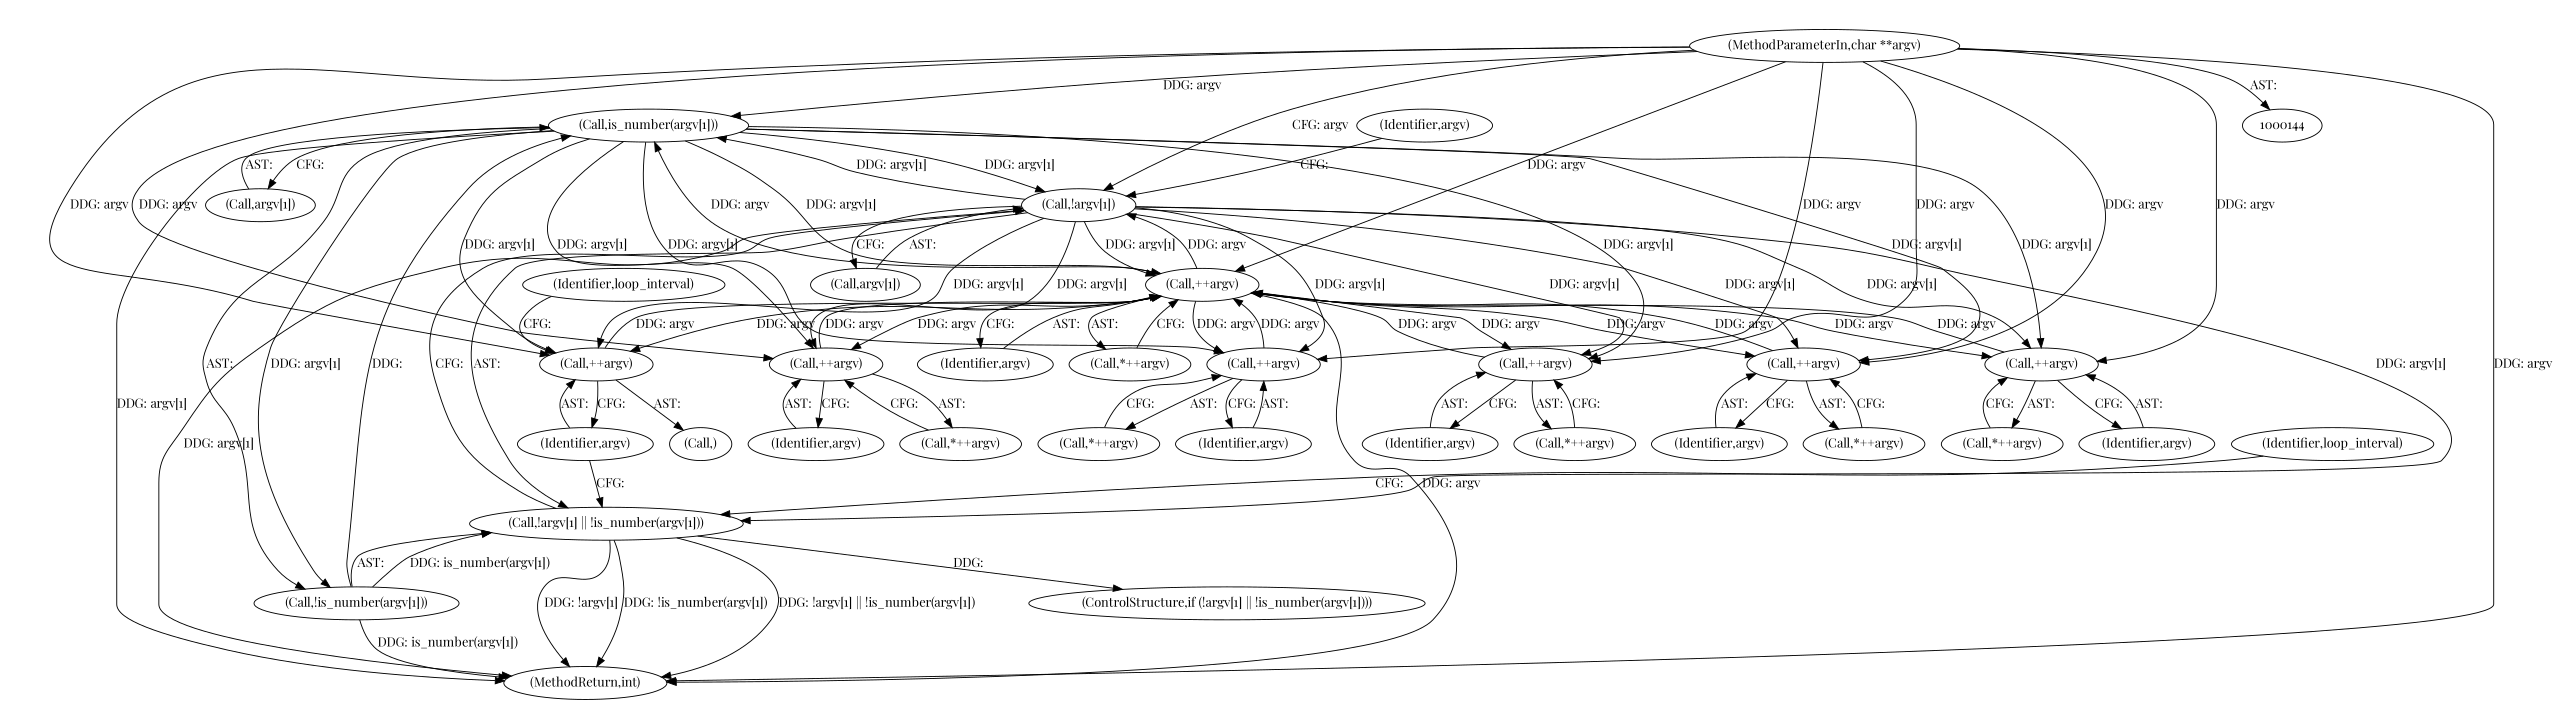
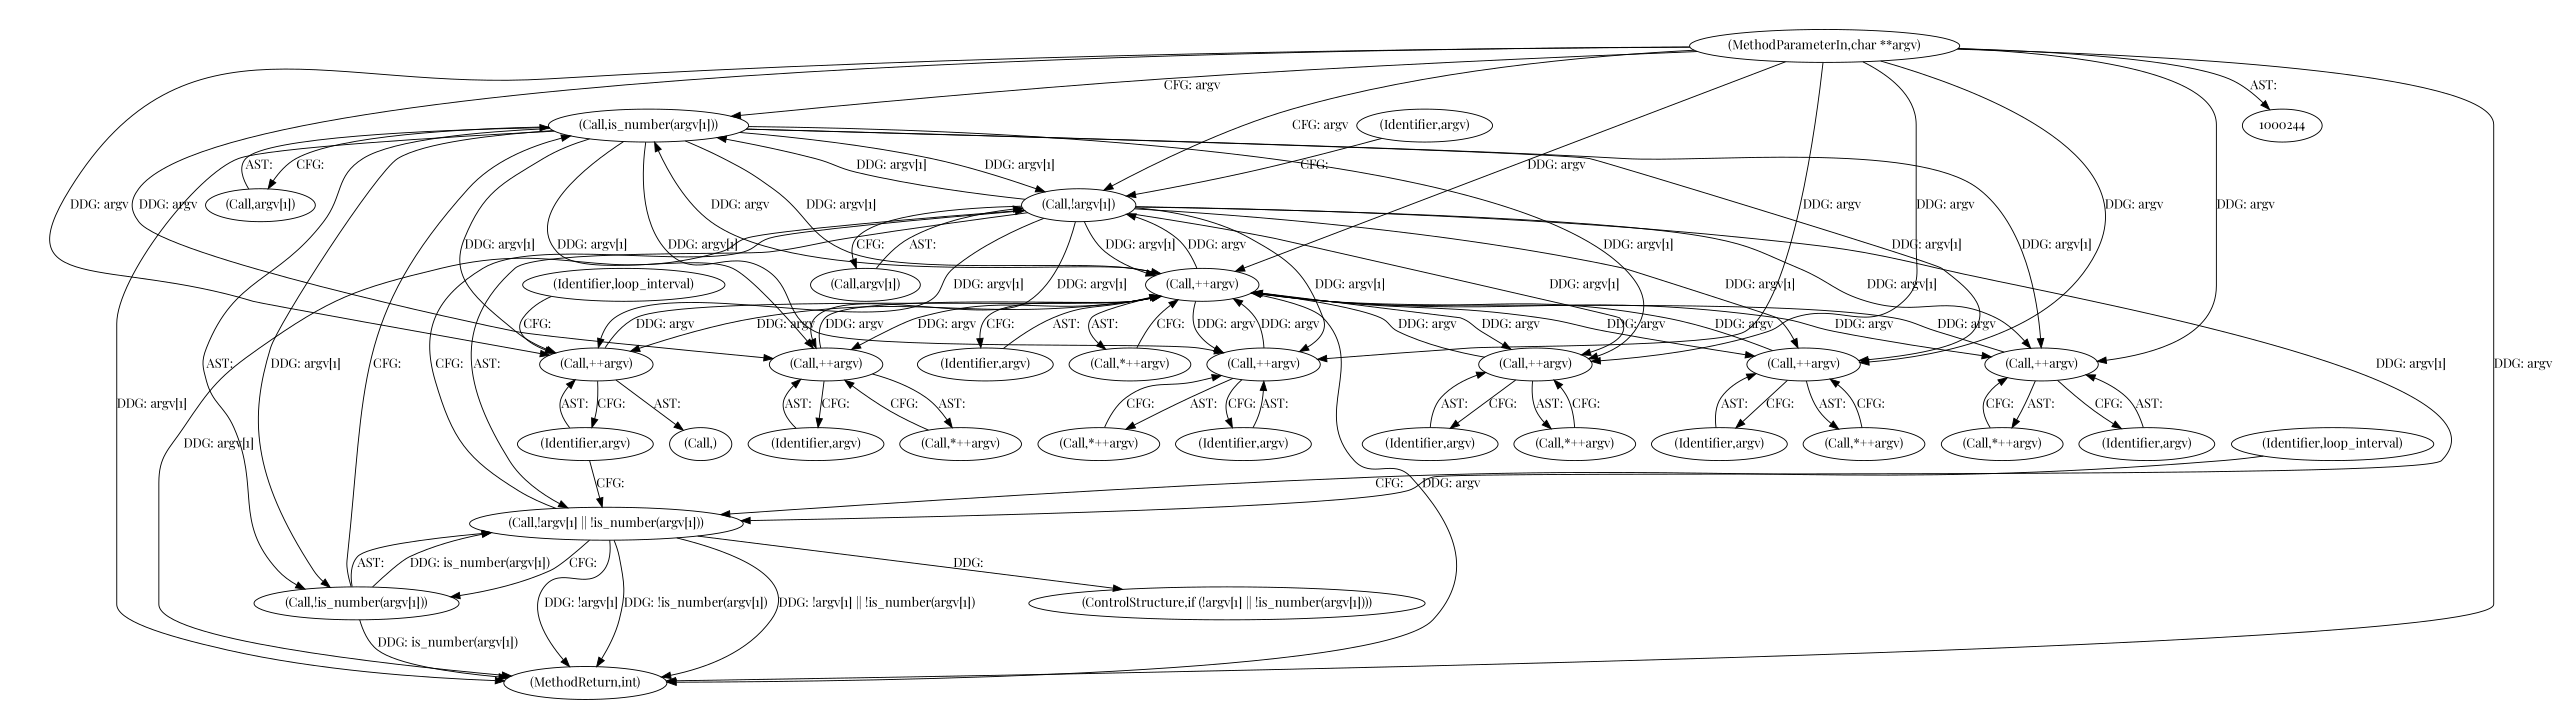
  digraph {
    fontname="Playfair Display"
    node [fontname="Playfair Display"]
    edge [fontname="Playfair Display"]
    n1 [label="(Call,is_number(argv[1]))"]
    n2 [label="(Call,!argv[1])"]
    n3 [label="(Call,++argv)"]
    n4 [label="(Call,++argv)"]
    n5 [label="(Call,++argv)"]
    n6 [label="(Call,++argv)"]
    n7 [label="(Call,++argv)"]
    n8 [label="(Call,++argv)"]
    n9 [label="(Call,++argv)"]
    n10 [label="(Call,!is_number(argv[1]))"]
    n11 [label="(Call,argv[1])"]
    n12 [label="(MethodReturn,int)"]
    n13 [label="(Call,!argv[1] || !is_number(argv[1]))"]
    n14 [label="(Call,argv[1])"]
    n15 [label="(Identifier,argv)"]
    n16 [label="(Call,*++argv)"]
    n17 [label="(Identifier,argv)"]
    n18 [label="(Call,*++argv)"]
    n19 [label="(Call,*++argv)"]
    n20 [label="(Identifier,argv)"]
    n21 [label="(Call,*++argv)"]
    n22 [label="(Identifier,argv)"]
    n23 [label="(Identifier,argv)"]
    n24 [label="(Call,*++argv)"]
    n25 [label="(Identifier,argv)"]
    n26 [label="(Call,)"]
    n27 [label="(Call,*++argv)"]
    n28 [label="(Identifier,argv)"]
    n29 [label="(ControlStructure,if (!argv[1] || !is_number(argv[1])))"]
    n30 [label="(MethodParameterIn,char **argv)"]
-   1000144
+   1000144 [label=1000244]
    n32 [label="(Identifier,loop_interval)"]
    n33 [label="(Identifier,loop_interval)"]
    n34 [label="(Identifier,argv)"]
    n1 -> n2 [label="DDG: argv[1]"]
    n1 -> n3 [label="DDG: argv[1]"]
    n1 -> n4 [label="DDG: argv[1]"]
    n1 -> n5 [label="DDG: argv[1]"]
    n1 -> n6 [label="DDG: argv[1]"]
    n1 -> n7 [label="DDG: argv[1]"]
    n1 -> n8 [label="DDG: argv[1]"]
    n1 -> n9 [label="DDG: argv[1]"]
    n1 -> n10 [label="AST: "]
    n1 -> n10 [label="DDG: argv[1]"]
    n1 -> n11 [label="CFG: "]
    n1 -> n12 [label="DDG: argv[1]"]
    n2 -> n1 [label="DDG: argv[1]"]
    n2 -> n3 [label="DDG: argv[1]"]
    n2 -> n4 [label="DDG: argv[1]"]
    n2 -> n5 [label="DDG: argv[1]"]
    n2 -> n6 [label="DDG: argv[1]"]
    n2 -> n7 [label="DDG: argv[1]"]
    n2 -> n8 [label="DDG: argv[1]"]
    n2 -> n9 [label="DDG: argv[1]"]
    n2 -> n12 [label="DDG: argv[1]"]
    n2 -> n13 [label="AST: "]
    n2 -> n13 [label="DDG: argv[1]"]
    n2 -> n14 [label="CFG: "]
    n3 -> n1 [label="DDG: argv"]
    n3 -> n2 [label="DDG: argv"]
    n3 -> n4 [label="DDG: argv"]
    n3 -> n5 [label="DDG: argv"]
    n3 -> n6 [label="DDG: argv"]
    n3 -> n7 [label="DDG: argv"]
    n3 -> n8 [label="DDG: argv"]
    n3 -> n9 [label="DDG: argv"]
    n3 -> n12 [label="DDG: argv"]
    n3 -> n15 [label="CFG: "]
    n3 -> n16 [label="AST: "]
    n4 -> n3 [label="DDG: argv"]
    n4 -> n17 [label="CFG: "]
    n4 -> n18 [label="AST: "]
    n5 -> n3 [label="DDG: argv"]
    n5 -> n19 [label="AST: "]
    n5 -> n20 [label="CFG: "]
    n6 -> n3 [label="DDG: argv"]
    n6 -> n21 [label="AST: "]
    n6 -> n22 [label="CFG: "]
    n7 -> n3 [label="DDG: argv"]
    n7 -> n23 [label="CFG: "]
    n7 -> n24 [label="AST: "]
    n8 -> n3 [label="DDG: argv"]
    n8 -> n25 [label="CFG: "]
    n8 -> n26 [label="AST: "]
    n9 -> n3 [label="DDG: argv"]
    n9 -> n27 [label="AST: "]
    n9 -> n28 [label="CFG: "]
-   n10 -> n1 [label="DDG: "]
+   n10 -> n1 [label="CFG: "]
    n10 -> n12 [label="DDG: is_number(argv[1])"]
    n10 -> n13 [label="AST: "]
    n10 -> n13 [label="DDG: is_number(argv[1])"]
    n11 -> n1 [label="AST: "]
    n13 -> n2 [label="CFG: "]
+   n13 -> n10 [label="CFG: "]
    n13 -> n12 [label="DDG: !argv[1]"]
    n13 -> n12 [label="DDG: !is_number(argv[1])"]
    n13 -> n12 [label="DDG: !argv[1] || !is_number(argv[1])"]
    n13 -> n29 [label="DDG: "]
    n14 -> n2 [label="AST: "]
    n15 -> n3 [label="AST: "]
    n16 -> n3 [label="CFG: "]
    n17 -> n4 [label="AST: "]
    n18 -> n4 [label="CFG: "]
    n19 -> n5 [label="CFG: "]
    n20 -> n5 [label="AST: "]
    n21 -> n6 [label="CFG: "]
    n22 -> n6 [label="AST: "]
    n23 -> n7 [label="AST: "]
    n24 -> n7 [label="CFG: "]
    n25 -> n8 [label="AST: "]
    n25 -> n13 [label="CFG: "]
    n27 -> n9 [label="CFG: "]
    n28 -> n9 [label="AST: "]
-   n30 -> n1 [label="DDG: argv"]
+   n30 -> n1 [label="CFG: argv"]
    n30 -> n2 [label="CFG: argv"]
    n30 -> n3 [label="DDG: argv"]
    n30 -> n4 [label="DDG: argv"]
    n30 -> n5 [label="DDG: argv"]
    n30 -> n6 [label="DDG: argv"]
    n30 -> n7 [label="DDG: argv"]
    n30 -> n8 [label="DDG: argv"]
    n30 -> n9 [label="DDG: argv"]
    n30 -> n12 [label="DDG: argv"]
    n30 -> 1000144 [label="AST: "]
    n32 -> n8 [label="CFG: "]
    n33 -> n13 [label="CFG: "]
    n34 -> n2 [label="CFG: "]
  }
